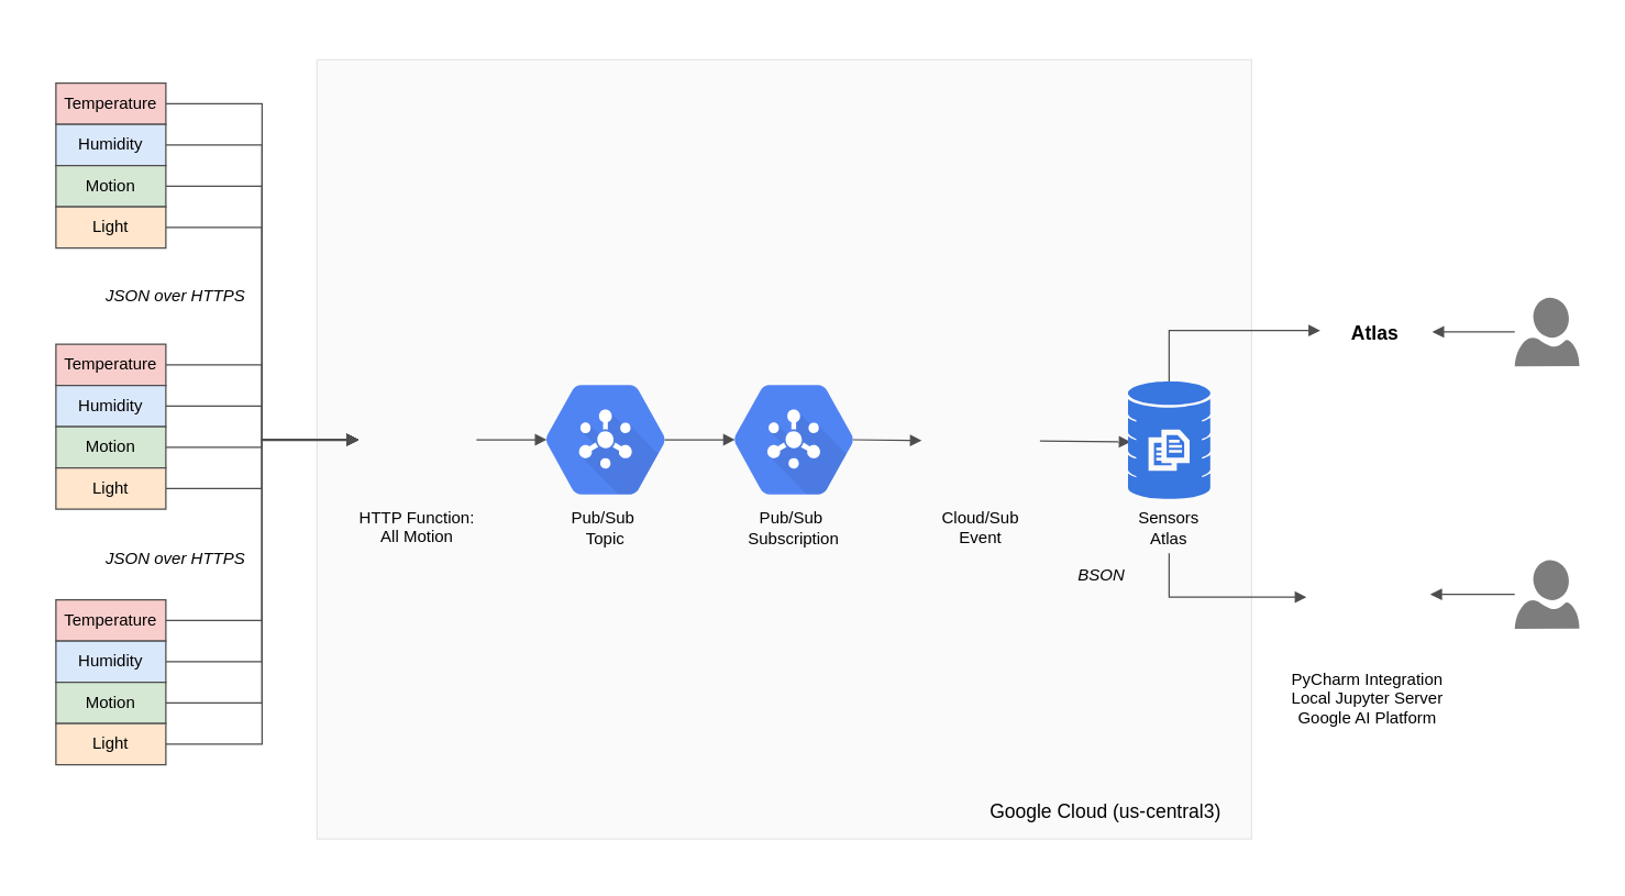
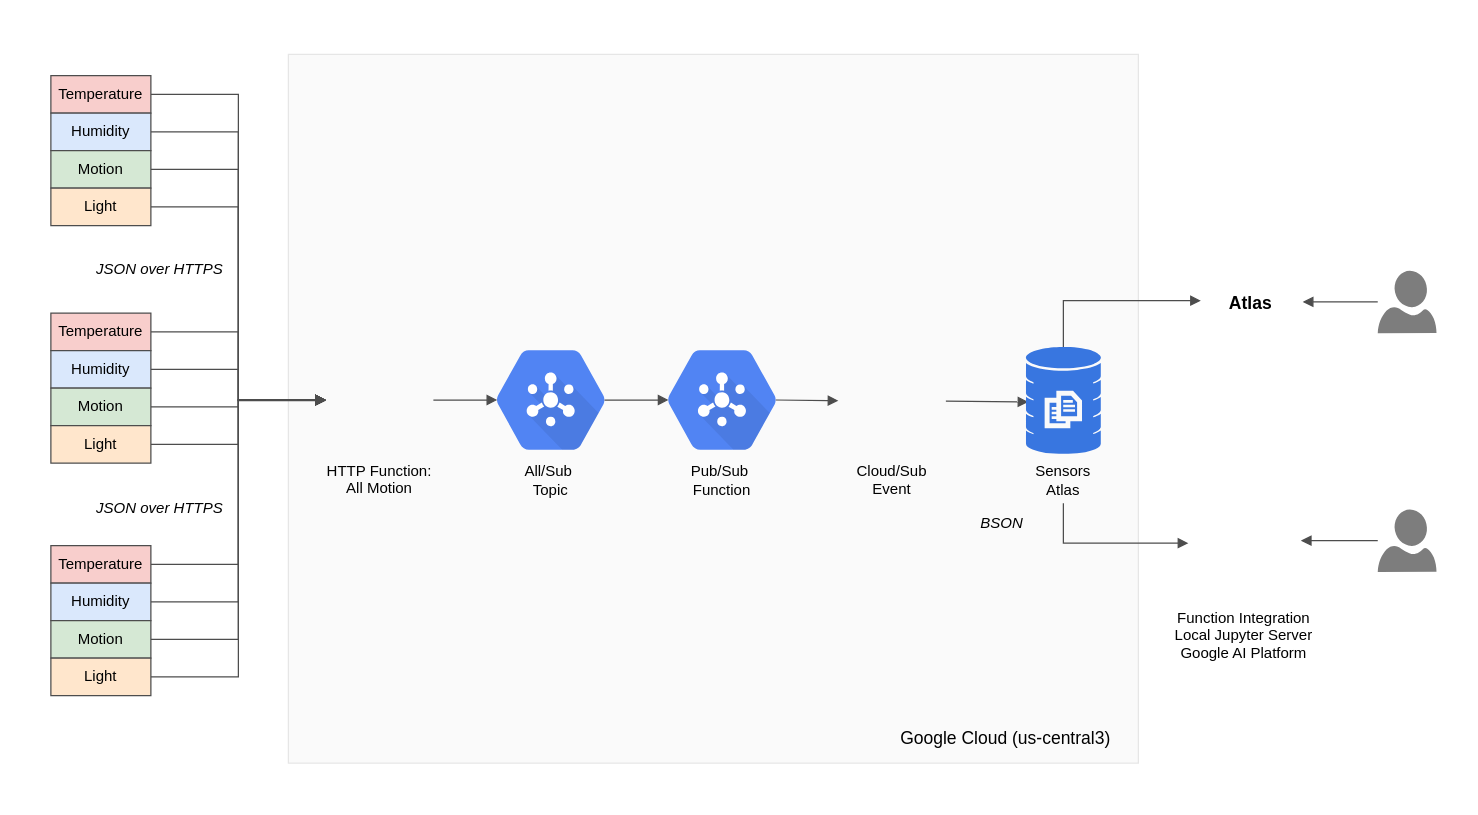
  <mxCell id="0" />
  <mxCell id="1" parent="0" />
  <mxCell id="2" value="" style="rounded=0;whiteSpace=wrap;html=1;fontSize=12;align=right;fillColor=#ffffff;strokeColor=none;" parent="1" vertex="1"><mxGeometry x="20" y="20" width="1140" height="610" as="geometry" /></mxCell>
  <mxCell id="3" value="" style="rounded=0;whiteSpace=wrap;html=1;fillColor=#FAFAFA;strokeColor=#E6E6E6;fontColor=#333333;" parent="1" vertex="1"><mxGeometry x="230" y="43" width="680" height="567" as="geometry" /></mxCell>
  <mxCell id="4" value="" style="html=1;fillColor=#5184F3;strokeColor=#4D4D4D;verticalAlign=top;labelPosition=center;verticalLabelPosition=bottom;align=center;spacingTop=-6;fontSize=11;fontStyle=1;fontColor=#999999;shape=mxgraph.gcp2.hexIcon;prIcon=cloud_pubsub" parent="1" vertex="1"><mxGeometry x="374" y="261" width="132" height="117" as="geometry" /></mxCell>
  <mxCell id="5" style="rounded=0;orthogonalLoop=1;jettySize=auto;html=1;jumpStyle=none;endArrow=block;endFill=1;exitX=1;exitY=0.5;exitDx=0;exitDy=0;fillColor=#f8cecc;strokeColor=#4D4D4D;edgeStyle=elbowEdgeStyle;" parent="1" source="6" edge="1"><mxGeometry relative="1" as="geometry"><mxPoint x="260" y="320" as="targetPoint" /></mxGeometry></mxCell>
  <mxCell id="6" value="Temperature" style="rounded=0;whiteSpace=wrap;html=1;fillColor=#f8cecc;strokeColor=#4D4D4D;" parent="1" vertex="1"><mxGeometry x="40" y="60" width="80" height="30" as="geometry" /></mxCell>
  <mxCell id="7" style="rounded=0;orthogonalLoop=1;jettySize=auto;html=1;entryX=0;entryY=0.5;entryDx=0;entryDy=0;jumpStyle=none;endArrow=block;endFill=1;exitX=1;exitY=0.5;exitDx=0;exitDy=0;fillColor=#ffe6cc;strokeColor=#4D4D4D;edgeStyle=elbowEdgeStyle;" parent="1" source="8" target="30" edge="1"><mxGeometry relative="1" as="geometry"><mxPoint x="260" y="240" as="targetPoint" /></mxGeometry></mxCell>
  <mxCell id="8" value="Humidity" style="rounded=0;whiteSpace=wrap;html=1;fillColor=#dae8fc;strokeColor=#4D4D4D;" parent="1" vertex="1"><mxGeometry x="40" y="90" width="80" height="30" as="geometry" /></mxCell>
  <mxCell id="9" style="rounded=0;jumpStyle=none;orthogonalLoop=1;jettySize=auto;html=1;entryX=0;entryY=0.5;entryDx=0;entryDy=0;endArrow=block;endFill=1;exitX=1;exitY=0.5;exitDx=0;exitDy=0;fillColor=#dae8fc;strokeColor=#4D4D4D;edgeStyle=elbowEdgeStyle;" parent="1" source="10" target="30" edge="1"><mxGeometry relative="1" as="geometry"><mxPoint x="260" y="383" as="targetPoint" /></mxGeometry></mxCell>
  <mxCell id="10" value="Motion" style="rounded=0;whiteSpace=wrap;html=1;fillColor=#d5e8d4;strokeColor=#4D4D4D;" parent="1" vertex="1"><mxGeometry x="40" y="120" width="80" height="30" as="geometry" /></mxCell>
  <mxCell id="11" style="rounded=0;jumpStyle=none;orthogonalLoop=1;jettySize=auto;html=1;endArrow=block;endFill=1;exitX=1;exitY=0.5;exitDx=0;exitDy=0;entryX=0;entryY=0.5;entryDx=0;entryDy=0;fillColor=#fff2cc;strokeColor=#4D4D4D;edgeStyle=elbowEdgeStyle;" parent="1" source="12" target="30" edge="1"><mxGeometry relative="1" as="geometry"><mxPoint x="260" y="523" as="targetPoint" /></mxGeometry></mxCell>
  <mxCell id="12" value="Light" style="rounded=0;whiteSpace=wrap;html=1;fillColor=#ffe6cc;strokeColor=#4D4D4D;" parent="1" vertex="1"><mxGeometry x="40" y="150" width="80" height="30" as="geometry" /></mxCell>
  <mxCell id="13" style="rounded=0;orthogonalLoop=1;jettySize=auto;html=1;jumpStyle=none;endArrow=block;endFill=1;exitX=1;exitY=0.5;exitDx=0;exitDy=0;entryX=0;entryY=0.5;entryDx=0;entryDy=0;fillColor=#f8cecc;strokeColor=#4D4D4D;edgeStyle=elbowEdgeStyle;" parent="1" source="14" target="30" edge="1"><mxGeometry relative="1" as="geometry"><mxPoint x="260" y="103" as="targetPoint" /></mxGeometry></mxCell>
  <mxCell id="14" value="Temperature" style="rounded=0;whiteSpace=wrap;html=1;fillColor=#f8cecc;strokeColor=#4D4D4D;" parent="1" vertex="1"><mxGeometry x="40" y="250" width="80" height="30" as="geometry" /></mxCell>
  <mxCell id="15" style="rounded=0;orthogonalLoop=1;jettySize=auto;html=1;exitX=1;exitY=0.5;exitDx=0;exitDy=0;jumpStyle=none;endArrow=block;endFill=1;entryX=0;entryY=0.5;entryDx=0;entryDy=0;fillColor=#ffe6cc;strokeColor=#4D4D4D;edgeStyle=elbowEdgeStyle;" parent="1" source="16" target="30" edge="1"><mxGeometry relative="1" as="geometry"><mxPoint x="260" y="240" as="targetPoint" /></mxGeometry></mxCell>
  <mxCell id="16" value="Humidity" style="rounded=0;whiteSpace=wrap;html=1;fillColor=#dae8fc;strokeColor=#4D4D4D;" parent="1" vertex="1"><mxGeometry x="40" y="280" width="80" height="30" as="geometry" /></mxCell>
  <mxCell id="17" style="rounded=0;jumpStyle=none;orthogonalLoop=1;jettySize=auto;html=1;entryX=0;entryY=0.5;entryDx=0;entryDy=0;endArrow=block;endFill=1;exitX=1;exitY=0.5;exitDx=0;exitDy=0;fillColor=#dae8fc;strokeColor=#4D4D4D;edgeStyle=elbowEdgeStyle;" parent="1" source="18" target="30" edge="1"><mxGeometry relative="1" as="geometry"><mxPoint x="260" y="383" as="targetPoint" /></mxGeometry></mxCell>
  <mxCell id="18" value="Motion" style="rounded=0;whiteSpace=wrap;html=1;fillColor=#d5e8d4;strokeColor=#4D4D4D;" parent="1" vertex="1"><mxGeometry x="40" y="310" width="80" height="30" as="geometry" /></mxCell>
  <mxCell id="19" style="rounded=0;jumpStyle=none;orthogonalLoop=1;jettySize=auto;html=1;endArrow=block;endFill=1;entryX=0;entryY=0.5;entryDx=0;entryDy=0;fillColor=#fff2cc;strokeColor=#4D4D4D;exitX=1;exitY=0.5;exitDx=0;exitDy=0;edgeStyle=elbowEdgeStyle;" parent="1" source="20" target="30" edge="1"><mxGeometry relative="1" as="geometry"><mxPoint x="260" y="523" as="targetPoint" /><mxPoint x="100" y="360" as="sourcePoint" /></mxGeometry></mxCell>
  <mxCell id="20" value="Light" style="rounded=0;whiteSpace=wrap;html=1;fillColor=#ffe6cc;strokeColor=#4D4D4D;" parent="1" vertex="1"><mxGeometry x="40" y="340" width="80" height="30" as="geometry" /></mxCell>
  <mxCell id="21" style="rounded=0;orthogonalLoop=1;jettySize=auto;html=1;entryX=0;entryY=0.5;entryDx=0;entryDy=0;jumpStyle=none;endArrow=block;endFill=1;exitX=1;exitY=0.5;exitDx=0;exitDy=0;fillColor=#f8cecc;strokeColor=#4D4D4D;edgeStyle=elbowEdgeStyle;" parent="1" source="22" target="30" edge="1"><mxGeometry relative="1" as="geometry"><mxPoint x="260" y="103" as="targetPoint" /></mxGeometry></mxCell>
  <mxCell id="22" value="Temperature" style="rounded=0;whiteSpace=wrap;html=1;fillColor=#f8cecc;strokeColor=#4D4D4D;" parent="1" vertex="1"><mxGeometry x="40" y="436" width="80" height="30" as="geometry" /></mxCell>
  <mxCell id="23" style="rounded=0;orthogonalLoop=1;jettySize=auto;html=1;jumpStyle=none;endArrow=block;endFill=1;exitX=1;exitY=0.5;exitDx=0;exitDy=0;fillColor=#ffe6cc;strokeColor=#4D4D4D;edgeStyle=elbowEdgeStyle;entryX=0;entryY=0.5;entryDx=0;entryDy=0;" parent="1" source="24" target="30" edge="1"><mxGeometry relative="1" as="geometry"><mxPoint x="260" y="240" as="targetPoint" /></mxGeometry></mxCell>
  <mxCell id="24" value="Humidity" style="rounded=0;whiteSpace=wrap;html=1;fillColor=#dae8fc;strokeColor=#4D4D4D;" parent="1" vertex="1"><mxGeometry x="40" y="466" width="80" height="30" as="geometry" /></mxCell>
  <mxCell id="25" style="rounded=0;jumpStyle=none;orthogonalLoop=1;jettySize=auto;html=1;entryX=0;entryY=0.5;entryDx=0;entryDy=0;endArrow=block;endFill=1;exitX=1;exitY=0.5;exitDx=0;exitDy=0;fillColor=#dae8fc;strokeColor=#4D4D4D;edgeStyle=elbowEdgeStyle;" parent="1" source="26" target="30" edge="1"><mxGeometry relative="1" as="geometry"><mxPoint x="260" y="383" as="targetPoint" /></mxGeometry></mxCell>
  <mxCell id="26" value="Motion" style="rounded=0;whiteSpace=wrap;html=1;fillColor=#d5e8d4;strokeColor=#4D4D4D;" parent="1" vertex="1"><mxGeometry x="40" y="496" width="80" height="30" as="geometry" /></mxCell>
  <mxCell id="27" style="rounded=0;jumpStyle=none;orthogonalLoop=1;jettySize=auto;html=1;entryX=0;entryY=0.5;entryDx=0;entryDy=0;endArrow=block;endFill=1;exitX=1;exitY=0.5;exitDx=0;exitDy=0;fillColor=#fff2cc;strokeColor=#4D4D4D;edgeStyle=elbowEdgeStyle;" parent="1" source="28" target="30" edge="1"><mxGeometry relative="1" as="geometry"><mxPoint x="260" y="523" as="targetPoint" /></mxGeometry></mxCell>
  <mxCell id="28" value="Light" style="rounded=0;whiteSpace=wrap;html=1;fillColor=#ffe6cc;strokeColor=#4D4D4D;" parent="1" vertex="1"><mxGeometry x="40" y="526" width="80" height="30" as="geometry" /></mxCell>
  <mxCell id="29" style="edgeStyle=orthogonalEdgeStyle;rounded=0;jumpStyle=none;orthogonalLoop=1;jettySize=auto;html=1;endArrow=block;endFill=1;exitX=1;exitY=0.5;exitDx=0;exitDy=0;strokeColor=#4D4D4D;entryX=0.175;entryY=0.5;entryDx=0;entryDy=0;entryPerimeter=0;" parent="1" source="30" target="4" edge="1"><mxGeometry relative="1" as="geometry"><mxPoint x="430" y="320" as="targetPoint" /><Array as="points" /></mxGeometry></mxCell>
  <mxCell id="30" value="HTTP Function:&#10;All Motion" style="shape=image;imageAspect=0;aspect=fixed;verticalLabelPosition=bottom;verticalAlign=top;image=https://codelabs.developers.google.com/codelabs/cloud-starting-cloudfunctions/img/51b03178ac54a85f.png;strokeColor=#4D4D4D;" parent="1" vertex="1"><mxGeometry x="260" y="276.5" width="86" height="86" as="geometry" /></mxCell>
  <mxCell id="31" style="rounded=0;jumpStyle=none;orthogonalLoop=1;jettySize=auto;html=1;endArrow=block;endFill=1;strokeColor=#4D4D4D;entryX=0.175;entryY=0.5;entryDx=0;entryDy=0;entryPerimeter=0;exitX=0.825;exitY=0.5;exitDx=0;exitDy=0;exitPerimeter=0;" parent="1" source="4" target="49" edge="1"><mxGeometry relative="1" as="geometry"><mxPoint x="517" y="320" as="sourcePoint" /><mxPoint x="570" y="320" as="targetPoint" /></mxGeometry></mxCell>
  <mxCell id="32" style="rounded=0;orthogonalLoop=1;jettySize=auto;html=1;endArrow=block;endFill=1;entryX=0.033;entryY=0.512;entryDx=0;entryDy=0;entryPerimeter=0;strokeColor=#4D4D4D;" parent="1" source="33" target="46" edge="1"><mxGeometry relative="1" as="geometry"><mxPoint x="800" y="320" as="targetPoint" /></mxGeometry></mxCell>
  <mxCell id="33" value="Cloud/Sub &#10;Event&#10;" style="shape=image;imageAspect=0;aspect=fixed;verticalLabelPosition=bottom;verticalAlign=top;image=https://codelabs.developers.google.com/codelabs/cloud-starting-cloudfunctions/img/51b03178ac54a85f.png;strokeColor=#4D4D4D;" parent="1" vertex="1"><mxGeometry x="670" y="277" width="86" height="86" as="geometry" /></mxCell>
  <mxCell id="34" style="edgeStyle=orthogonalEdgeStyle;rounded=0;orthogonalLoop=1;jettySize=auto;html=1;endArrow=none;endFill=0;startArrow=block;startFill=1;strokeColor=#4D4D4D;" parent="1" target="46" edge="1"><mxGeometry relative="1" as="geometry"><mxPoint x="960" y="240" as="sourcePoint" /><mxPoint x="950" y="270" as="targetPoint" /><Array as="points"><mxPoint x="950" y="240" /><mxPoint x="840" y="240" /></Array></mxGeometry></mxCell>
  <mxCell id="35" style="rounded=0;orthogonalLoop=1;jettySize=auto;html=1;endArrow=block;endFill=1;strokeColor=#4D4D4D;" parent="1" source="36" edge="1"><mxGeometry relative="1" as="geometry"><mxPoint x="1041.5" y="241" as="targetPoint" /></mxGeometry></mxCell>
  <mxCell id="36" value="" style="shadow=0;dashed=0;html=1;strokeColor=none;labelPosition=center;verticalLabelPosition=bottom;verticalAlign=top;align=center;shape=mxgraph.azure.user;fillColor=#7D7D7D;" parent="1" vertex="1"><mxGeometry x="1101.5" y="216" width="47" height="50" as="geometry" /></mxCell>
  <mxCell id="37" style="rounded=0;orthogonalLoop=1;jettySize=auto;html=1;endArrow=none;endFill=0;edgeStyle=orthogonalEdgeStyle;startArrow=block;startFill=1;strokeColor=#4D4D4D;" parent="1" edge="1"><mxGeometry relative="1" as="geometry"><mxPoint x="950" y="434" as="sourcePoint" /><mxPoint x="850" y="402" as="targetPoint" /><Array as="points"><mxPoint x="850" y="434" /><mxPoint x="850" y="402" /></Array></mxGeometry></mxCell>
  <mxCell id="38" style="edgeStyle=orthogonalEdgeStyle;rounded=0;orthogonalLoop=1;jettySize=auto;html=1;endArrow=block;endFill=1;strokeColor=#4D4D4D;" parent="1" source="40" edge="1"><mxGeometry relative="1" as="geometry"><mxPoint x="1040" y="432" as="targetPoint" /></mxGeometry></mxCell>
- <mxCell id="39" value="PyCharm Integration&#10;Local Jupyter Server&#10;Google AI Platform&#10;" style="shape=image;verticalLabelPosition=bottom;labelBackgroundColor=#ffffff;verticalAlign=top;aspect=fixed;imageAspect=0;image=https://upload.wikimedia.org/wikipedia/commons/thumb/3/38/Jupyter_logo.svg/883px-Jupyter_logo.svg.png;strokeColor=#4D4D4D;spacing=2;" parent="1" vertex="1"><mxGeometry x="953" y="384" width="83" height="96" as="geometry" /></mxCell>
+ <mxCell id="39" value="Function Integration&#10;Local Jupyter Server&#10;Google AI Platform&#10;" style="shape=image;verticalLabelPosition=bottom;labelBackgroundColor=#ffffff;verticalAlign=top;aspect=fixed;imageAspect=0;image=https://upload.wikimedia.org/wikipedia/commons/thumb/3/38/Jupyter_logo.svg/883px-Jupyter_logo.svg.png;strokeColor=#4D4D4D;spacing=2;" parent="1" vertex="1"><mxGeometry x="953" y="384" width="83" height="96" as="geometry" /></mxCell>
  <mxCell id="40" value="" style="shadow=0;dashed=0;html=1;strokeColor=none;labelPosition=center;verticalLabelPosition=bottom;verticalAlign=top;align=center;shape=mxgraph.azure.user;fillColor=#7D7D7D;" parent="1" vertex="1"><mxGeometry x="1101.5" y="407" width="47" height="50" as="geometry" /></mxCell>
  <mxCell id="41" value="" style="shape=image;imageAspect=0;aspect=fixed;verticalLabelPosition=bottom;verticalAlign=top;fillColor=none;image=https://webassets.mongodb.com/_com_assets/cms/mongodb-logo-rgb-j6w271g1xn.jpg;strokeColor=#4D4D4D;" parent="1" vertex="1"><mxGeometry x="950" y="206" width="94" height="25" as="geometry" /></mxCell>
  <mxCell id="42" value="Atlas" style="text;html=1;strokeColor=none;fillColor=none;align=center;verticalAlign=middle;whiteSpace=wrap;rounded=0;fontSize=14;fontStyle=1" parent="1" vertex="1"><mxGeometry x="980" y="232" width="40" height="20" as="geometry" /></mxCell>
  <mxCell id="43" value="Google Cloud (us-central3)" style="text;html=1;strokeColor=none;fillColor=none;align=right;verticalAlign=middle;whiteSpace=wrap;rounded=0;fontSize=14;" parent="1" vertex="1"><mxGeometry x="695" y="580" width="195" height="20" as="geometry" /></mxCell>
  <mxCell id="44" value="&lt;span style=&quot;font-size: 12px&quot;&gt;JSON&amp;nbsp;&lt;/span&gt;&lt;span style=&quot;font-size: 12px&quot;&gt;over HTTPS&lt;/span&gt;" style="text;html=1;strokeColor=none;fillColor=none;align=right;verticalAlign=middle;whiteSpace=wrap;rounded=0;fontSize=12;fontStyle=2" parent="1" vertex="1"><mxGeometry x="70" y="205" width="110" height="20" as="geometry" /></mxCell>
  <mxCell id="45" value="&lt;span style=&quot;font-size: 12px&quot;&gt;JSON&amp;nbsp;&lt;/span&gt;&lt;span style=&quot;font-size: 12px&quot;&gt;over HTTPS&lt;/span&gt;" style="text;html=1;strokeColor=none;fillColor=none;align=right;verticalAlign=middle;whiteSpace=wrap;rounded=0;fontSize=12;fontStyle=2" parent="1" vertex="1"><mxGeometry x="70" y="396" width="110" height="20" as="geometry" /></mxCell>
  <mxCell id="46" value="" style="html=1;aspect=fixed;strokeColor=none;shadow=0;align=center;verticalAlign=top;fillColor=#3876E0;shape=mxgraph.gcp2.database_3;fontSize=12;" parent="1" vertex="1"><mxGeometry x="820" y="277" width="60" height="86" as="geometry" /></mxCell>
  <mxCell id="47" value="Sensors Atlas" style="text;html=1;strokeColor=none;fillColor=none;align=center;verticalAlign=middle;whiteSpace=wrap;rounded=0;fontSize=12;" parent="1" vertex="1"><mxGeometry x="820" y="374" width="60" height="20" as="geometry" /></mxCell>
- <mxCell id="48" value="&lt;span&gt;Pub/Sub&amp;nbsp;&lt;br&gt;&lt;/span&gt;&lt;span&gt;&lt;span&gt;Topic&lt;/span&gt;&lt;/span&gt;" style="text;html=1;strokeColor=none;fillColor=none;align=center;verticalAlign=middle;whiteSpace=wrap;rounded=0;fontSize=12;" parent="1" vertex="1"><mxGeometry x="405" y="374" width="70" height="20" as="geometry" /></mxCell>
+ <mxCell id="48" value="&lt;span&gt;All/Sub&amp;nbsp;&lt;br&gt;&lt;/span&gt;&lt;span&gt;&lt;span&gt;Topic&lt;/span&gt;&lt;/span&gt;" style="text;html=1;strokeColor=none;fillColor=none;align=center;verticalAlign=middle;whiteSpace=wrap;rounded=0;fontSize=12;" parent="1" vertex="1"><mxGeometry x="405" y="374" width="70" height="20" as="geometry" /></mxCell>
  <mxCell id="49" value="" style="html=1;fillColor=#5184F3;strokeColor=#4D4D4D;verticalAlign=top;labelPosition=center;verticalLabelPosition=bottom;align=center;spacingTop=-6;fontSize=11;fontStyle=1;fontColor=#999999;shape=mxgraph.gcp2.hexIcon;prIcon=cloud_pubsub" parent="1" vertex="1"><mxGeometry x="511" y="261" width="132" height="117" as="geometry" /></mxCell>
- <mxCell id="50" value="&lt;span&gt;Pub/Sub&amp;nbsp;&lt;br&gt;&lt;/span&gt;&lt;span&gt;&lt;span&gt;Subscription&lt;/span&gt;&lt;/span&gt;" style="text;html=1;strokeColor=none;fillColor=none;align=center;verticalAlign=middle;whiteSpace=wrap;rounded=0;fontSize=12;" parent="1" vertex="1"><mxGeometry x="542" y="374" width="70" height="20" as="geometry" /></mxCell>
+ <mxCell id="50" value="&lt;span&gt;Pub/Sub&amp;nbsp;&lt;br&gt;&lt;/span&gt;&lt;span&gt;&lt;span&gt;Function&lt;/span&gt;&lt;/span&gt;" style="text;html=1;strokeColor=none;fillColor=none;align=center;verticalAlign=middle;whiteSpace=wrap;rounded=0;fontSize=12;" parent="1" vertex="1"><mxGeometry x="542" y="374" width="70" height="20" as="geometry" /></mxCell>
  <mxCell id="51" style="rounded=0;jumpStyle=none;orthogonalLoop=1;jettySize=auto;html=1;endArrow=block;endFill=1;strokeColor=#4D4D4D;entryX=0;entryY=0.5;entryDx=0;entryDy=0;exitX=0.825;exitY=0.5;exitDx=0;exitDy=0;exitPerimeter=0;" parent="1" source="49" target="33" edge="1"><mxGeometry relative="1" as="geometry"><mxPoint x="527" y="330" as="sourcePoint" /><mxPoint x="562" y="330" as="targetPoint" /></mxGeometry></mxCell>
  <mxCell id="52" value="&lt;div style=&quot;text-align: center&quot;&gt;&lt;span&gt;BSON&lt;/span&gt;&lt;/div&gt;" style="text;html=1;strokeColor=none;fillColor=none;align=right;verticalAlign=middle;whiteSpace=wrap;rounded=0;fontSize=12;fontStyle=2" parent="1" vertex="1"><mxGeometry x="780" y="408" width="40" height="20" as="geometry" /></mxCell>
